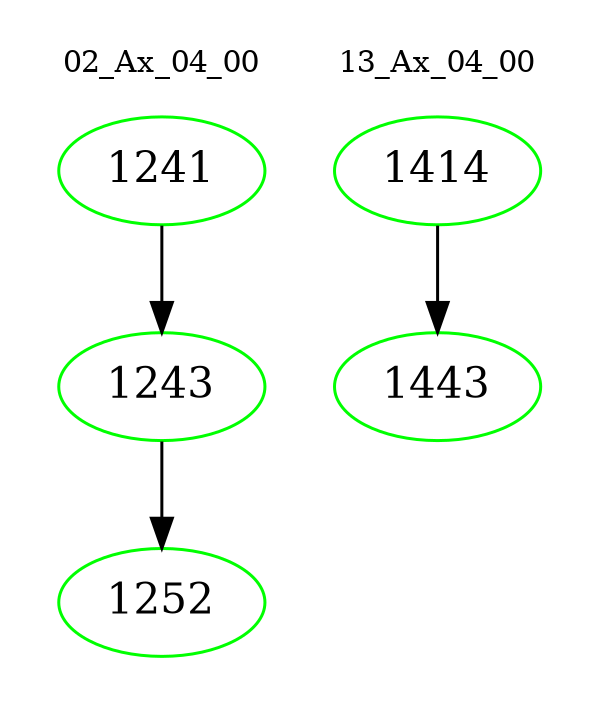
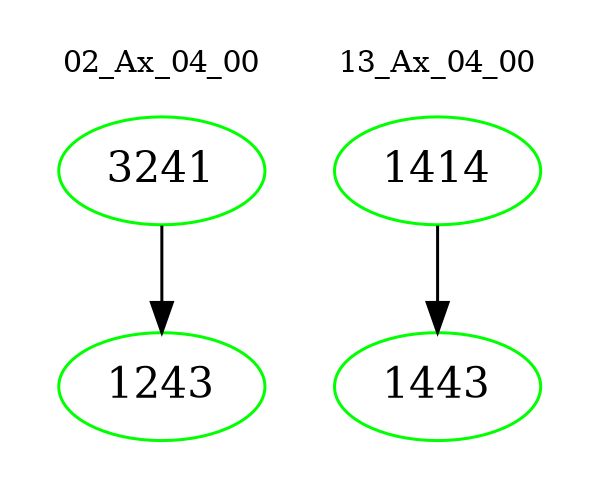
  digraph {
    node [color=green]
    edge [color=black]
-   n1 [label=1241]
+   n1 [label=3241]
    n2 [label=1243]
-   n3 [label=1252]
    n4 [label=1414]
    n5 [label=1443]
    subgraph cluster_1 {
      color=white
      fontsize=10
      label="02_Ax_04_00"
      n1
      n2
-     n3
    }
    subgraph cluster_2 {
      color=white
      fontsize=10
      label="13_Ax_04_00"
      n4
      n5
    }
    n1 -> n2
-   n2 -> n3
    n4 -> n5
  }
